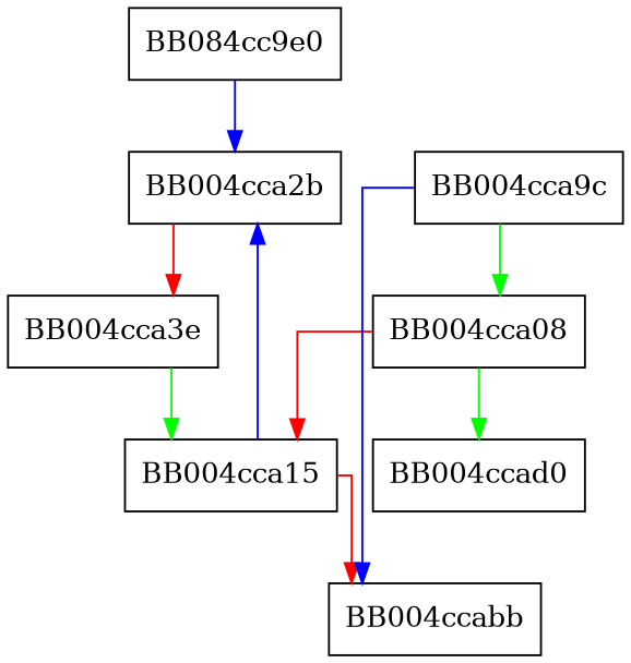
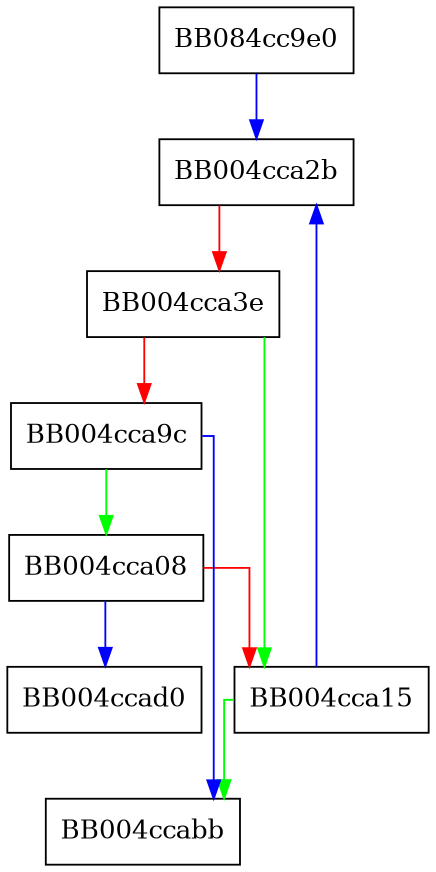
  digraph {
    splines=ortho
    node [shape=box]
    edge [color=green]
    n1 [label=BB084cc9e0]
    BB004cca2b
    BB004cca3e
    BB004cca08
    BB004ccad0
    BB004cca15
    BB004cca9c
    BB004ccabb
    n1 -> BB004cca2b [color=blue]
    BB004cca2b -> BB004cca3e [color=red]
    BB004cca3e -> BB004cca15
-   BB004cca08 -> BB004ccad0
+   BB004cca3e -> BB004cca9c [color=red]
+   BB004cca08 -> BB004ccad0 [color=blue]
    BB004cca08 -> BB004cca15 [color=red]
    BB004cca15 -> BB004cca2b [color=blue]
-   BB004cca15 -> BB004ccabb [color=red]
+   BB004cca15 -> BB004ccabb
    BB004cca9c -> BB004cca08
    BB004cca9c -> BB004ccabb [color=blue]
  }
